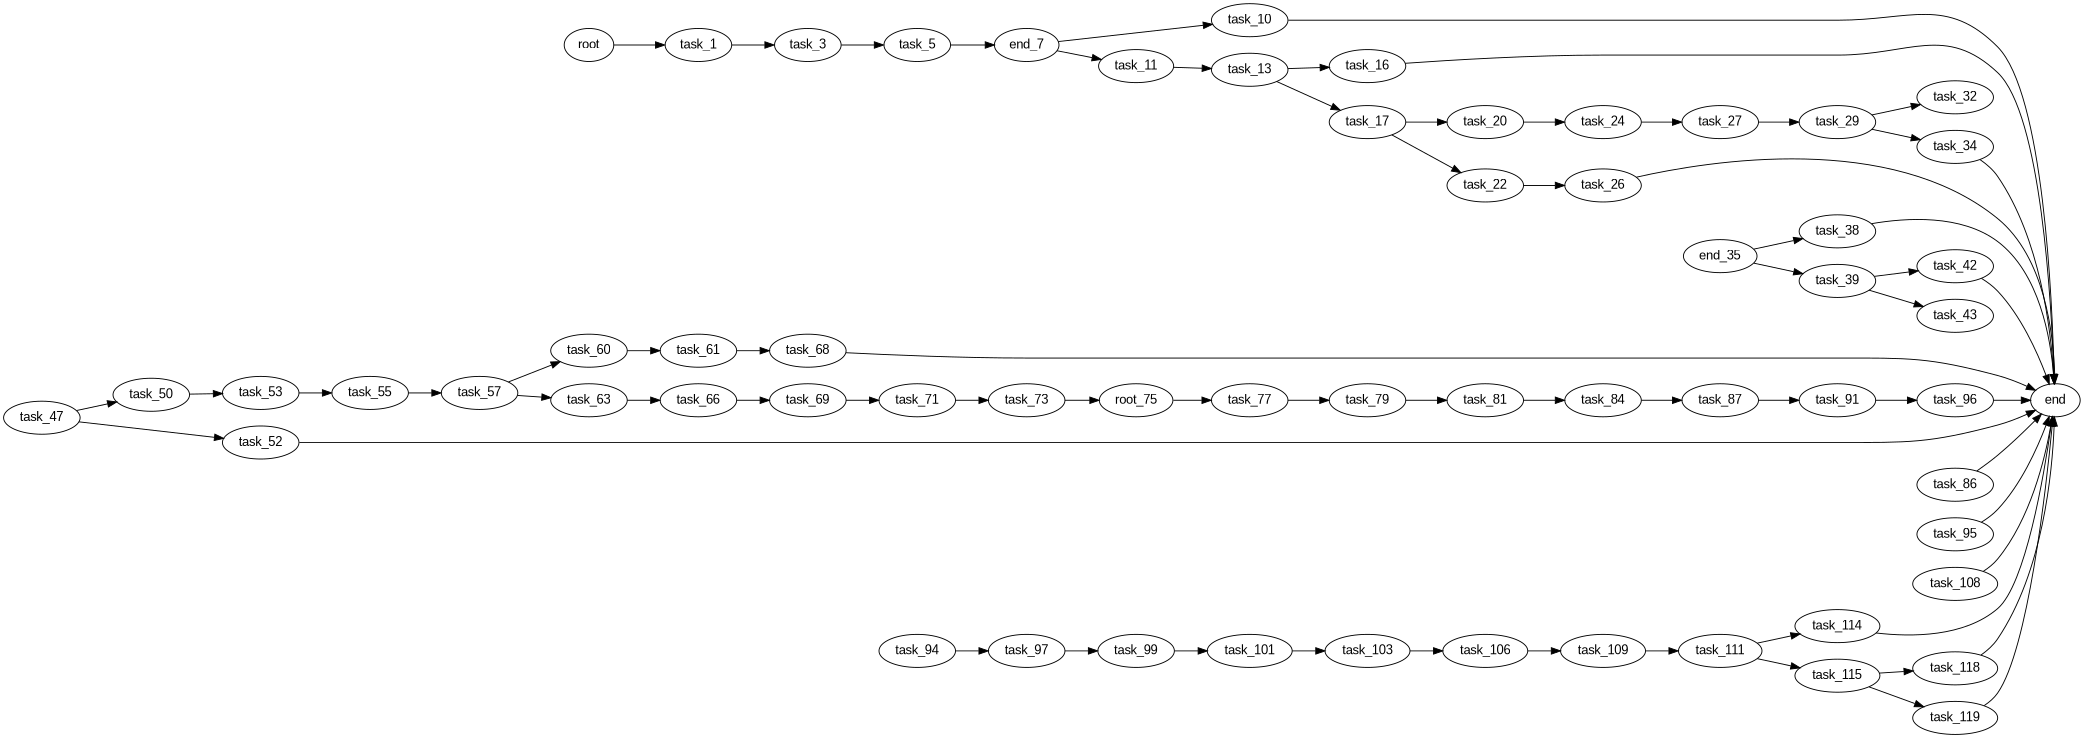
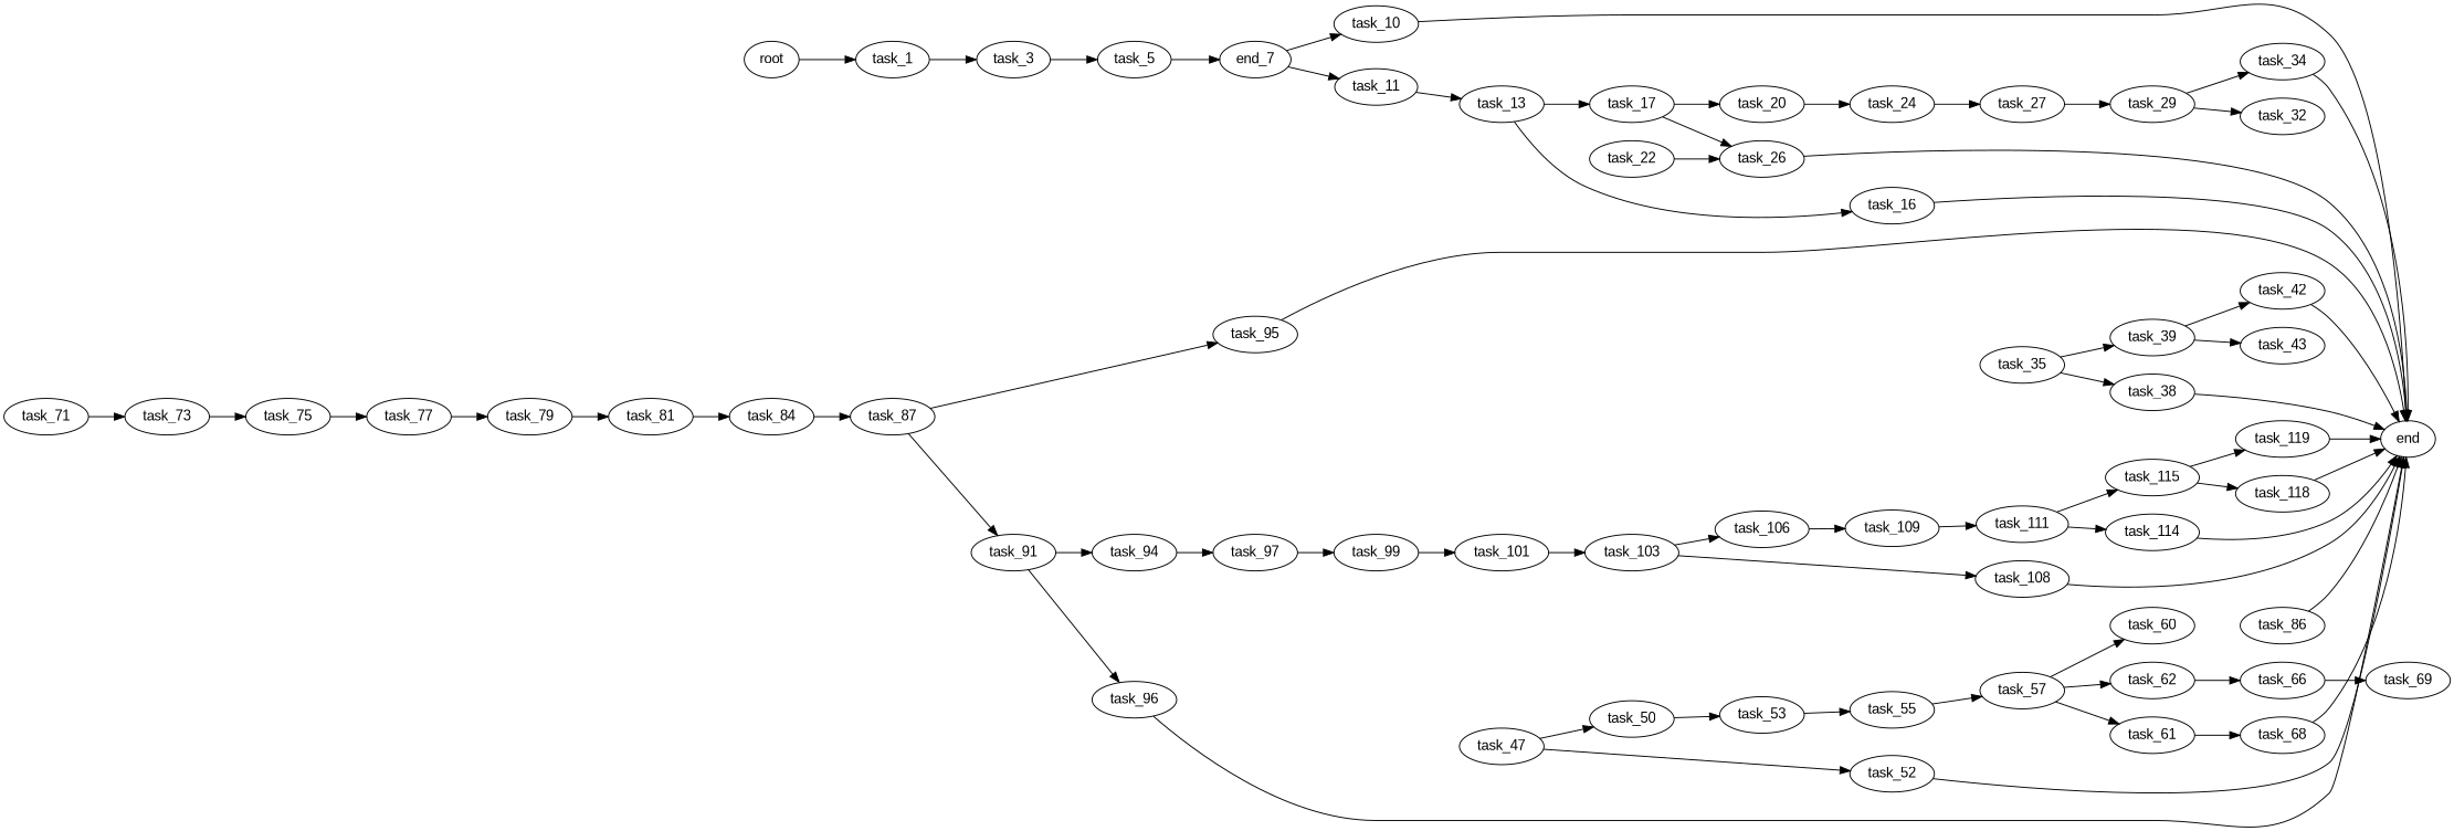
  digraph {
    fontname="Liberation Sans"
    rankdir=LR
    node [fontname="Liberation Sans"]
    edge [fontname="Liberation Sans"]
    root
    task_1
    task_3
    task_5
    n5 [label=end_7]
    task_10
    task_11
    end
    task_13
    task_16
    task_17
    task_20
    task_22
    task_24
    task_26
    task_27
    task_29
    task_32
    task_34
-   task_35 [label=end_35]
+   task_35
    task_38
    task_39
    task_42
    task_43
    task_47
    task_50
    task_52
    task_53
    task_55
    task_57
    task_60
-   task_62 [label=task_63]
+   task_62
    n33 [label=task_61]
    task_66
    task_68
    task_69
    task_71
    task_73
-   task_75 [label=root_75]
+   task_75
    task_77
    task_79
    task_81
    task_84
    task_87
    task_86
    n46 [label=task_95]
    task_91
    task_94
    task_96
    task_97
    task_99
    task_101
    task_103
    task_106
    task_108
    task_109
    task_111
    task_114
    task_115
    task_118
    task_119
    root -> task_1
    task_1 -> task_3
    task_3 -> task_5
    task_5 -> n5
    n5 -> task_10
    n5 -> task_11
    task_10 -> end
    task_11 -> task_13
    task_13 -> task_16
    task_13 -> task_17
    task_16 -> end
    task_17 -> task_20
-   task_17 -> task_22
+   task_17 -> task_26
    task_20 -> task_24
    task_22 -> task_26
    task_24 -> task_27
    task_26 -> end
    task_27 -> task_29
    task_29 -> task_32
    task_29 -> task_34
    task_34 -> end
    task_35 -> task_38
    task_35 -> task_39
    task_38 -> end
    task_39 -> task_42
    task_39 -> task_43
    task_42 -> end
    task_47 -> task_50
    task_47 -> task_52
    task_50 -> task_53
    task_52 -> end
    task_53 -> task_55
    task_55 -> task_57
    task_57 -> task_60
    task_57 -> task_62
-   task_60 -> n33
+   task_57 -> n33
    task_62 -> task_66
    n33 -> task_68
    task_66 -> task_69
    task_68 -> end
-   task_69 -> task_71
    task_71 -> task_73
    task_73 -> task_75
    task_75 -> task_77
    task_77 -> task_79
    task_79 -> task_81
    task_81 -> task_84
    task_84 -> task_87
+   task_87 -> n46
    task_87 -> task_91
    task_86 -> end
    n46 -> end
+   task_91 -> task_94
    task_91 -> task_96
    task_94 -> task_97
    task_96 -> end
    task_97 -> task_99
    task_99 -> task_101
    task_101 -> task_103
    task_103 -> task_106
+   task_103 -> task_108
    task_106 -> task_109
    task_108 -> end
    task_109 -> task_111
    task_111 -> task_114
    task_111 -> task_115
    task_114 -> end
    task_115 -> task_118
    task_115 -> task_119
    task_118 -> end
    task_119 -> end
  }
